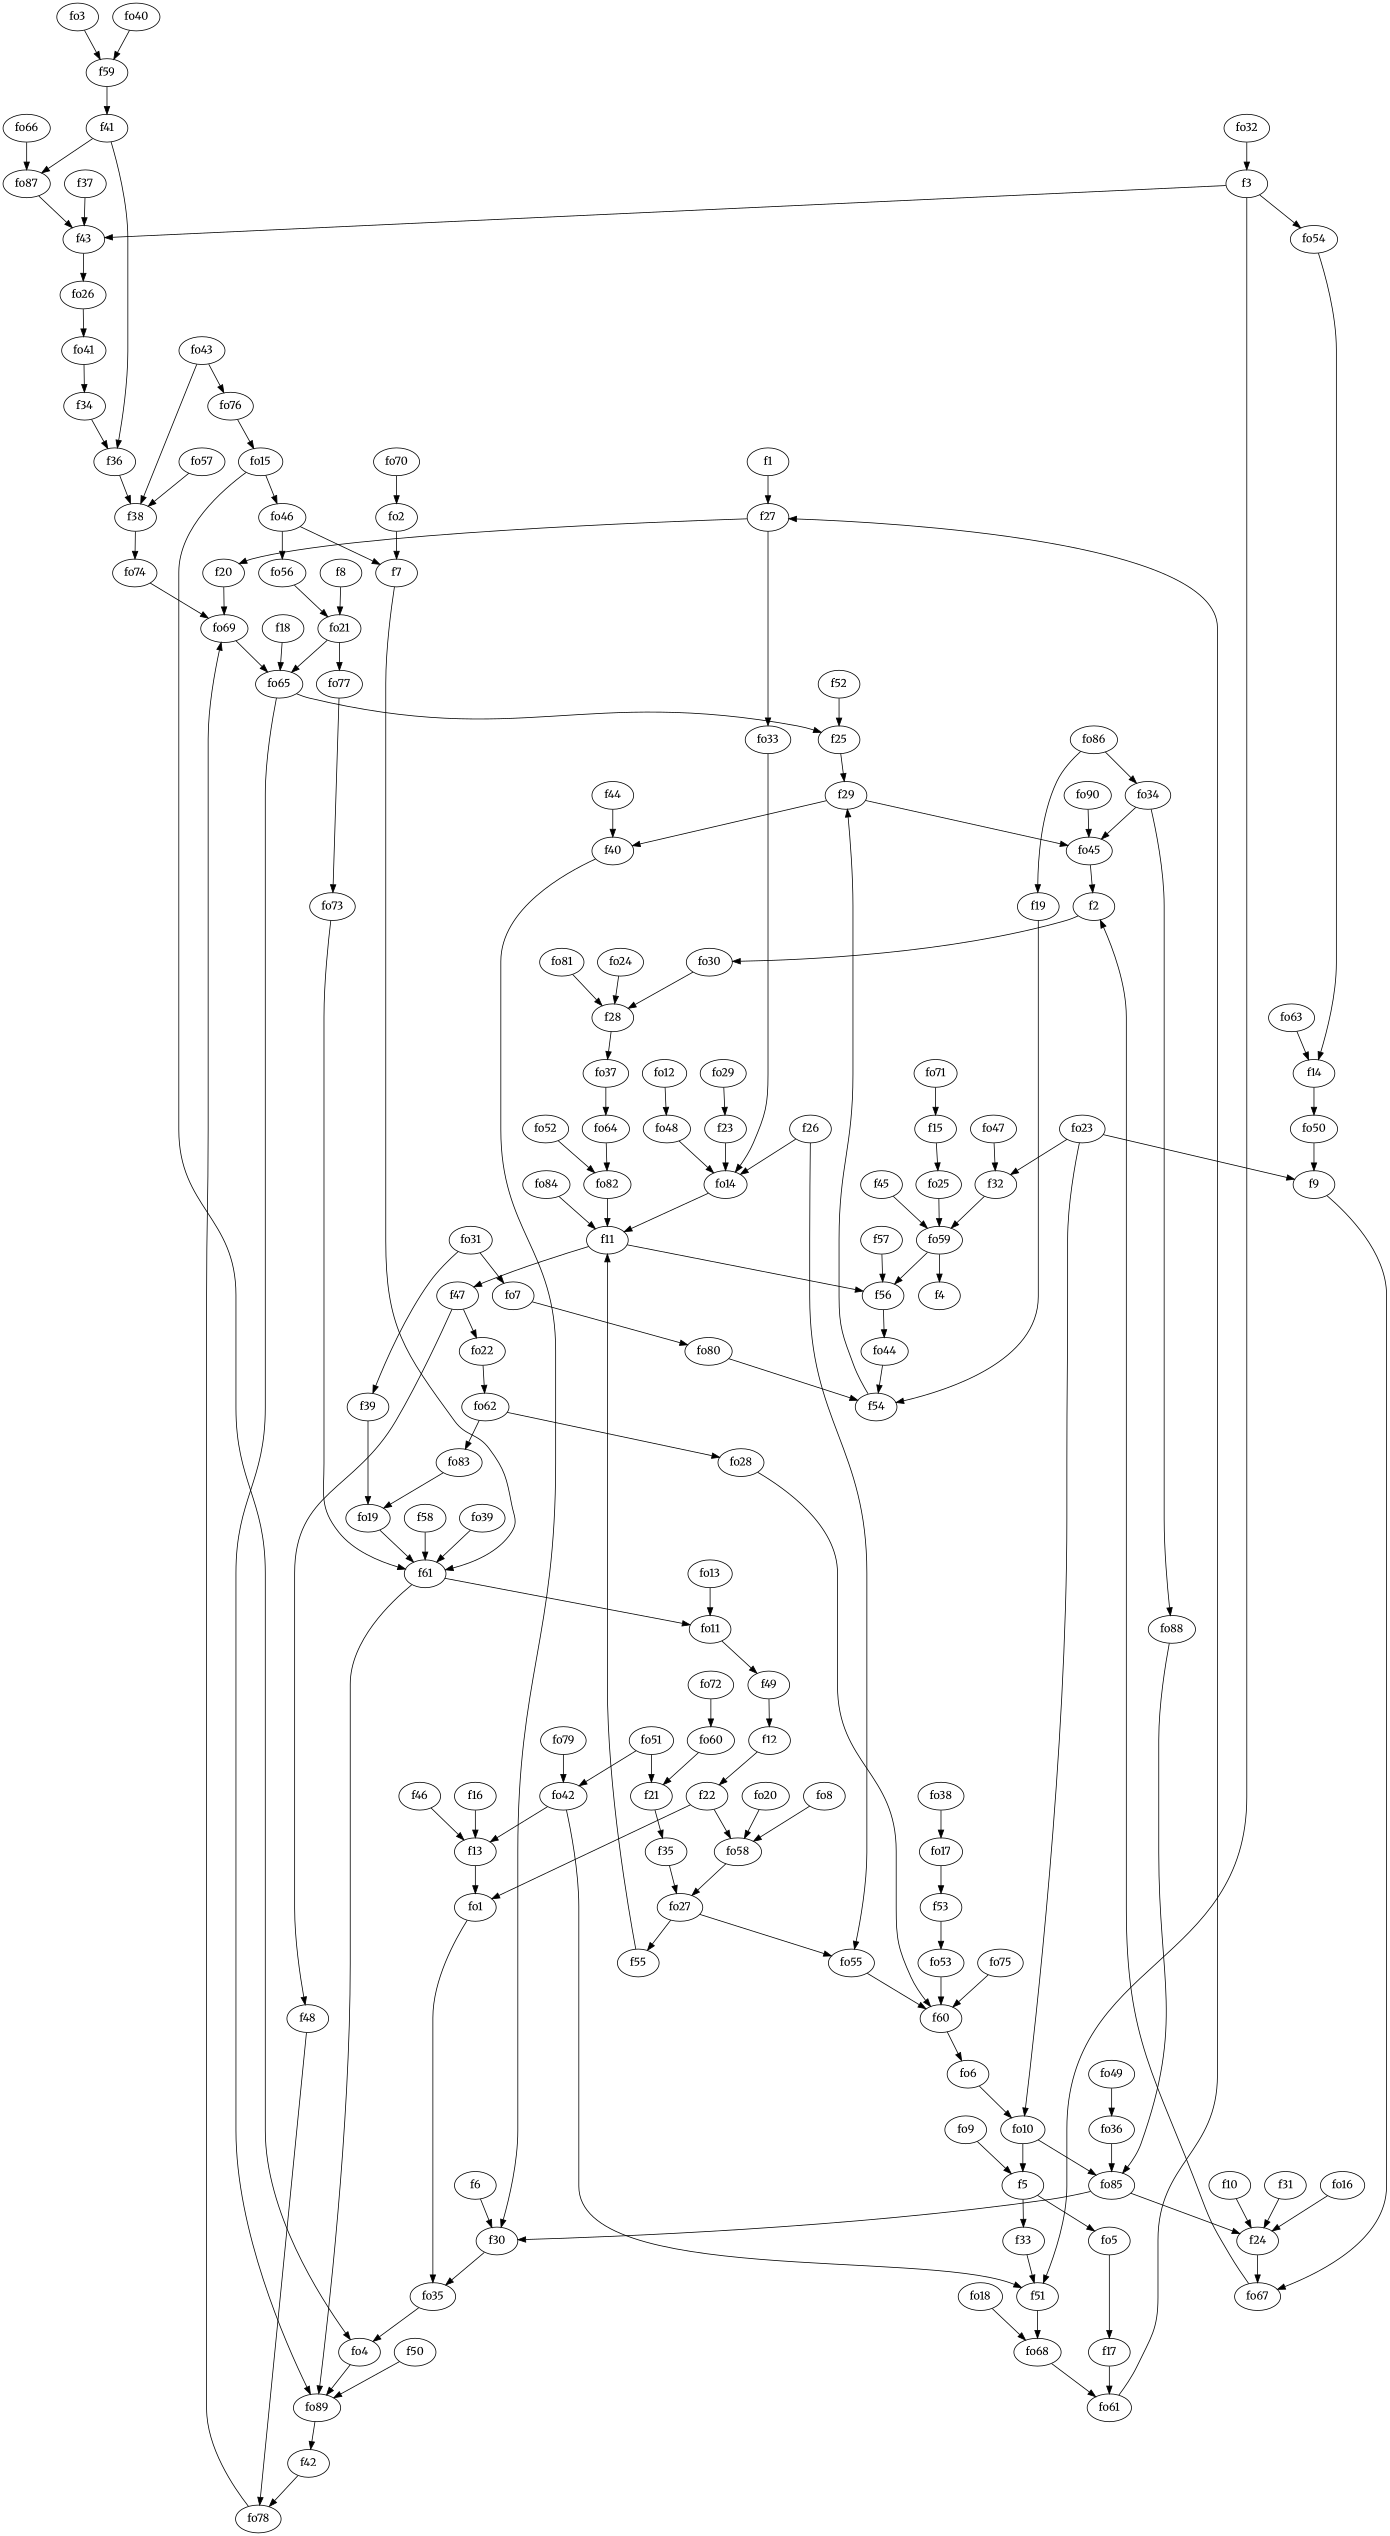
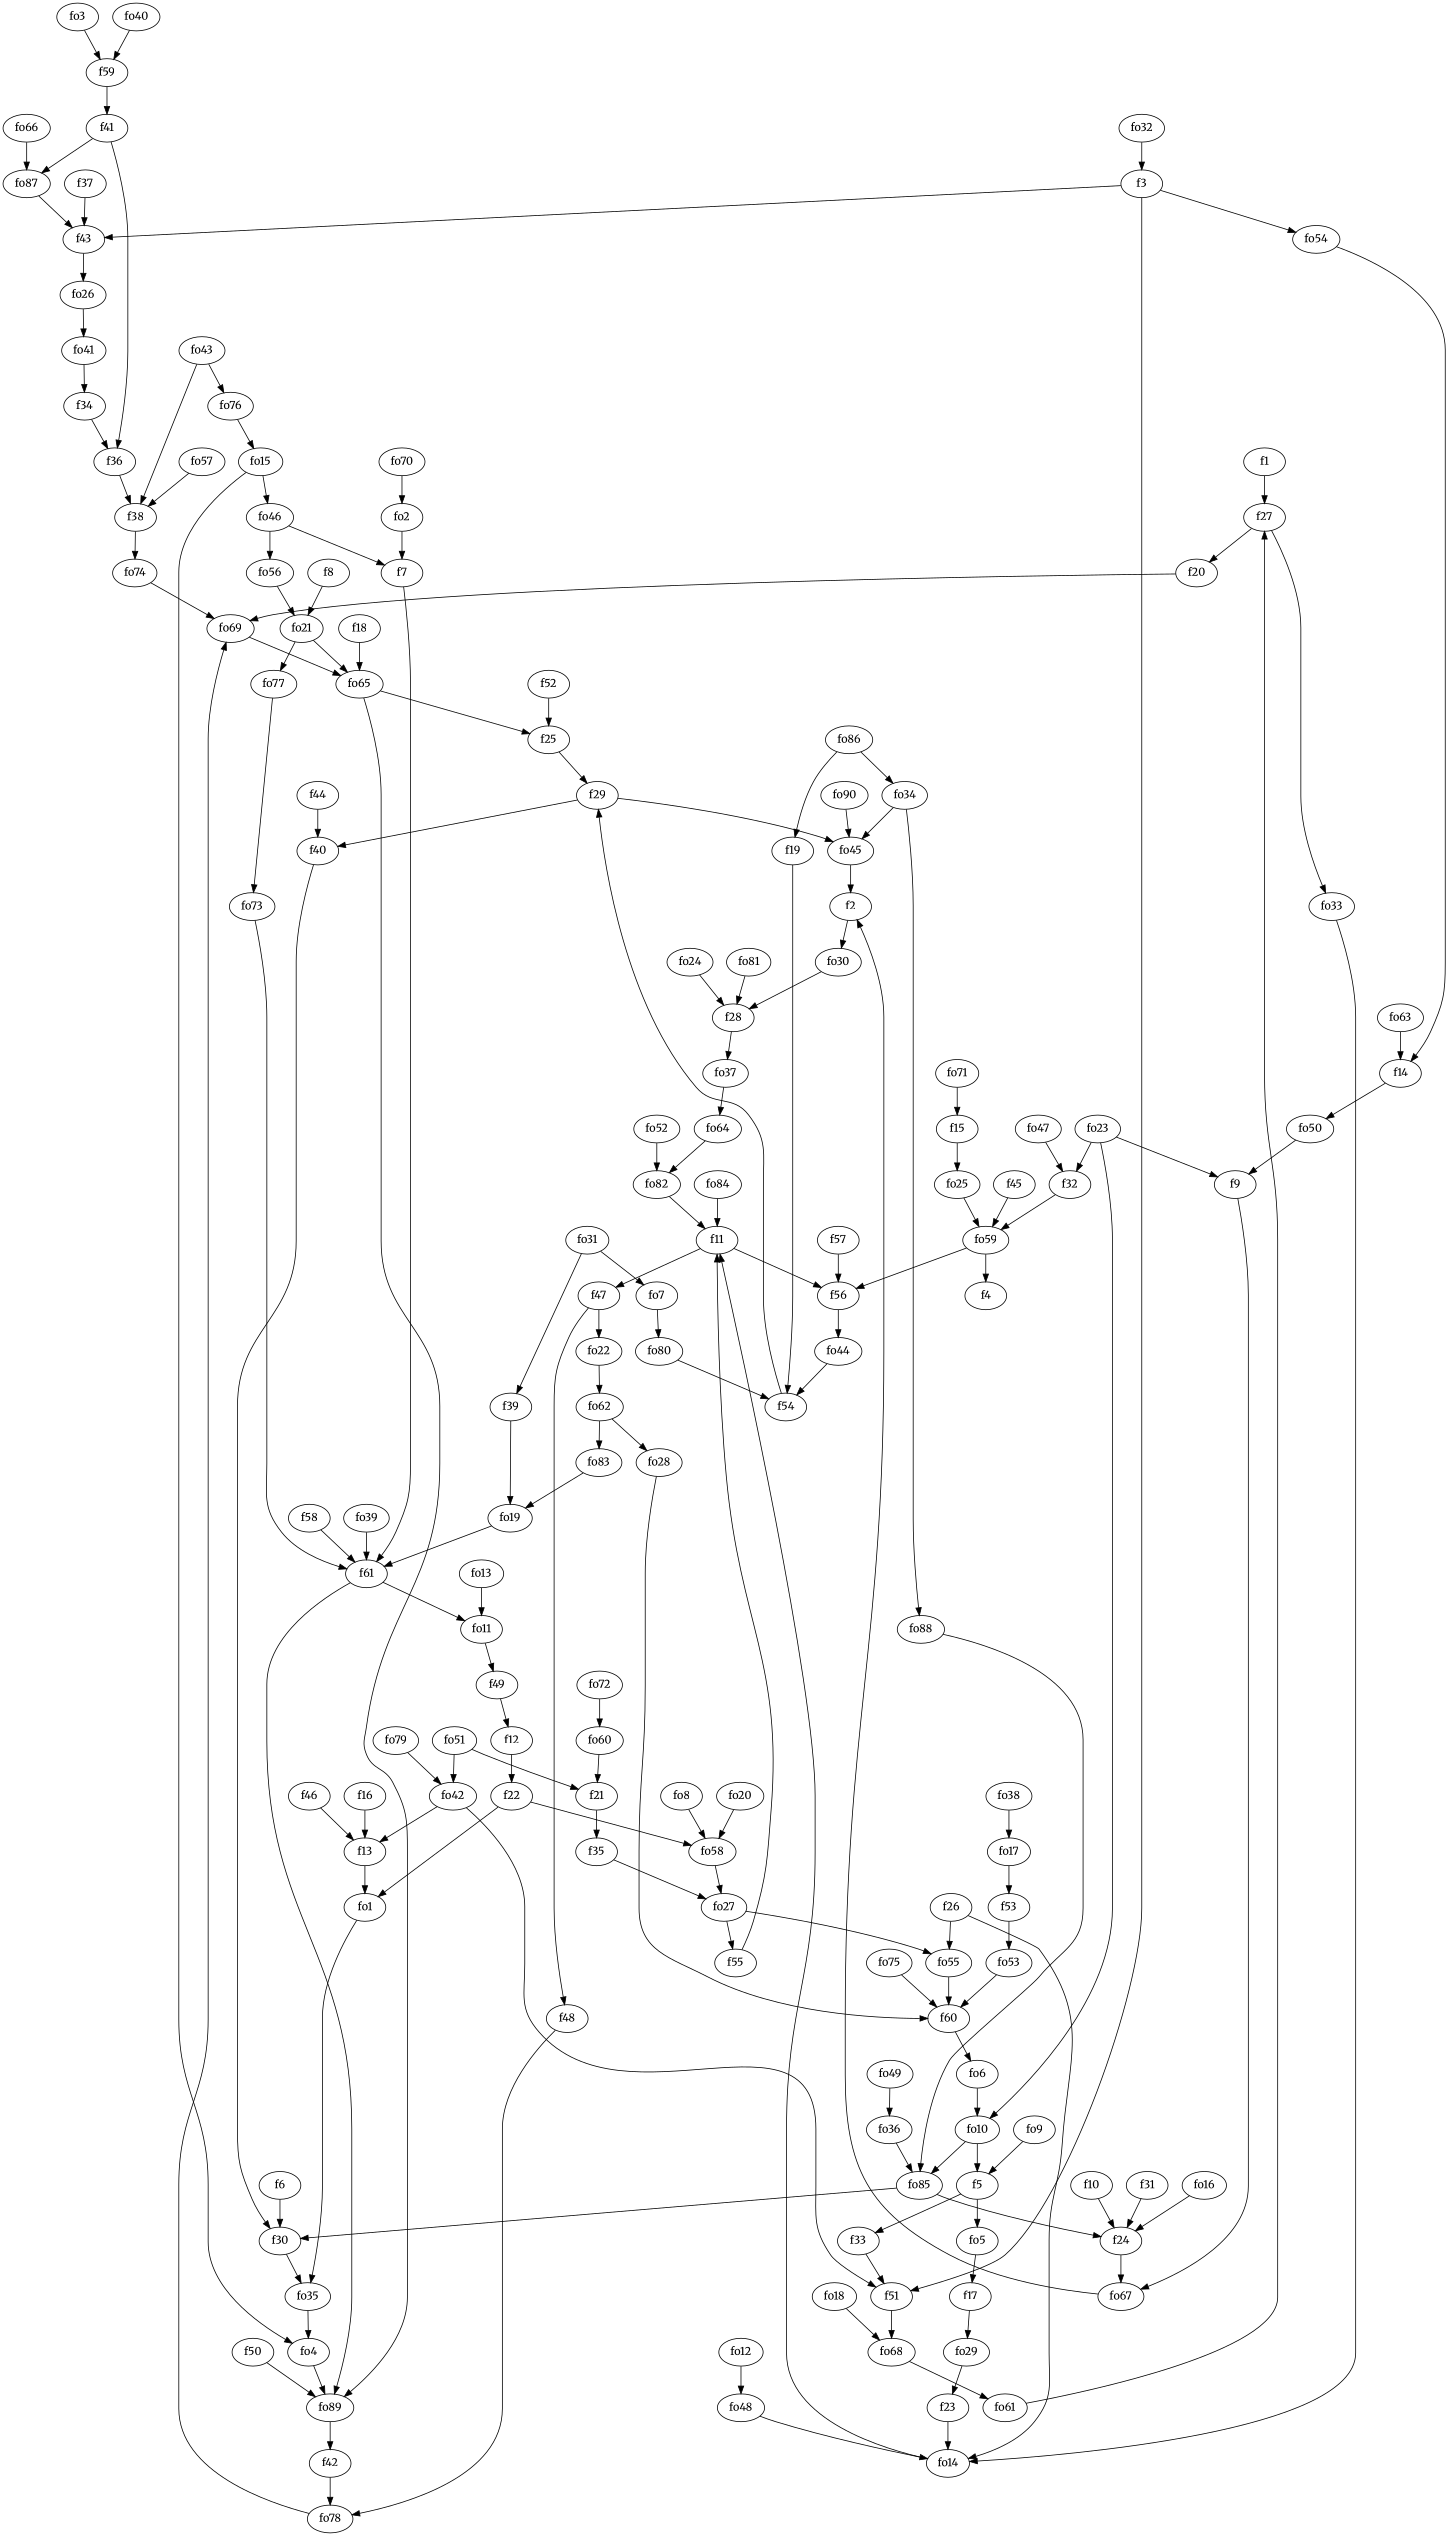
  strict digraph {
    fontname=Merriweather
    node [fontname=Merriweather]
    edge [fontname=Merriweather weight=2]
    f1
    f27
    f20
    fo33
    f2
    fo30
    f28
    f3
    f43
    f51
    fo54
    fo26
    fo68
    f14
    fo90
    fo45
    f5
    f33
    fo5
    f17
    f6
    f30
    fo35
    f7
    f61
    fo89
    fo11
    f8
    fo21
    fo65
    fo77
    f9
    fo67
    f10
    f24
    f11
    f47
    f56
    f48
    fo22
    fo44
    f12
    f22
    fo1
    fo58
    f13
    fo50
    f15
    fo25
    fo59
    f16
    fo29
    f23
    f18
    f25
    f19
    f54
    f29
    fo69
    f21
    f35
    fo27
    fo14
    f40
    f26
    fo55
    f60
    fo37
    fo64
    fo4
    f31
    f32
    f4
    f34
    f36
    f38
    f55
    fo74
    f37
    f39
    fo19
    f41
    fo87
    f42
    fo78
    fo41
    f44
    f45
    f46
    fo62
    f49
    f50
    fo61
    f52
    f53
    fo53
    f57
    f58
    f59
    fo6
    fo10
    fo2
    fo3
    fo85
    fo7
    fo80
    fo8
    fo9
    fo12
    fo48
    fo13
    fo15
    fo46
    fo56
    fo16
    fo17
    fo18
    fo20
    fo73
    fo28
    fo83
    fo23
    fo24
    fo31
    fo32
    fo34
    fo88
    fo36
    fo82
    fo38
    fo39
    fo40
    fo42
    fo43
    fo76
    fo47
    fo49
    fo51
    fo52
    fo57
    fo60
    fo63
    fo66
    fo70
    fo71
    fo72
    fo75
    fo79
    fo81
    fo84
    fo86
    f1 -> f27
    f27 -> f20
    f27 -> fo33
    f20 -> fo69
    fo33 -> fo14
    f2 -> fo30
    fo30 -> f28
    f28 -> fo37
    f3 -> f43
    f3 -> f51
    f3 -> fo54
    f43 -> fo26
    f51 -> fo68
    fo54 -> f14
    fo26 -> fo41
    fo68 -> fo61
    f14 -> fo50
    fo90 -> fo45
    fo45 -> f2
    f5 -> f33
    f5 -> fo5
    f33 -> f51
    fo5 -> f17
-   f17 -> fo61
+   f17 -> fo29
    f6 -> f30
    f30 -> fo35
    fo35 -> fo4
    f7 -> f61
    f61 -> fo89
    f61 -> fo11
    fo89 -> f42
    fo11 -> f49
    f8 -> fo21
    fo21 -> fo65
    fo21 -> fo77
    fo65 -> fo89
    fo65 -> f25
    fo77 -> fo73
    f9 -> fo67
    fo67 -> f2
    f10 -> f24
    f24 -> fo67
    f11 -> f47
    f11 -> f56
    f47 -> f48
    f47 -> fo22
    f56 -> fo44
    f48 -> fo78
    fo22 -> fo62
    fo44 -> f54
    f12 -> f22
    f22 -> fo1
    f22 -> fo58
    fo1 -> fo35
    fo58 -> fo27
    f13 -> fo1
    fo50 -> f9
    f15 -> fo25
    fo25 -> fo59
    fo59 -> f56
    fo59 -> f4
    f16 -> f13
    fo29 -> f23
    f23 -> fo14
    f18 -> fo65
    f25 -> f29
    f19 -> f54
    f54 -> f29
    f29 -> fo45
    f29 -> f40
    fo69 -> fo65
    f21 -> f35
    f35 -> fo27
    fo27 -> fo55
    fo27 -> f55
    fo14 -> f11
    f40 -> f30
    f26 -> fo14
    f26 -> fo55
    fo55 -> f60
    f60 -> fo6
    fo37 -> fo64
    fo64 -> fo82
    fo4 -> fo89
    f31 -> f24
    f32 -> fo59
    f34 -> f36
    f36 -> f38
    f38 -> fo74
    f55 -> f11
    fo74 -> fo69
    f37 -> f43
    f39 -> fo19
    fo19 -> f61
    f41 -> f36
    f41 -> fo87
    fo87 -> f43
    f42 -> fo78
    fo78 -> fo69
    fo41 -> f34
    f44 -> f40
    f45 -> fo59
    f46 -> f13
    fo62 -> fo28
    fo62 -> fo83
    f49 -> f12
    f50 -> fo89
    fo61 -> f27
    f52 -> f25
    f53 -> fo53
    fo53 -> f60
    f57 -> f56
    f58 -> f61
    f59 -> f41
    fo6 -> fo10
    fo10 -> f5
    fo10 -> fo85
    fo2 -> f7
    fo3 -> f59
    fo85 -> f30
    fo85 -> f24
    fo7 -> fo80
    fo80 -> f54
    fo8 -> fo58
    fo9 -> f5
    fo12 -> fo48
    fo48 -> fo14
    fo13 -> fo11
    fo15 -> fo4
    fo15 -> fo46
    fo46 -> f7
    fo46 -> fo56
    fo56 -> fo21
    fo16 -> f24
    fo17 -> f53
    fo18 -> fo68
    fo20 -> fo58
    fo73 -> f61
    fo28 -> f60
    fo83 -> fo19
    fo23 -> f9
    fo23 -> f32
    fo23 -> fo10
    fo24 -> f28
    fo31 -> f39
    fo31 -> fo7
    fo32 -> f3
    fo34 -> fo45
    fo34 -> fo88
    fo88 -> fo85
    fo36 -> fo85
    fo82 -> f11
    fo38 -> fo17
    fo39 -> f61
    fo40 -> f59
    fo42 -> f51
    fo42 -> f13
    fo43 -> f38
    fo43 -> fo76
    fo76 -> fo15
    fo47 -> f32
    fo49 -> fo36
    fo51 -> f21
    fo51 -> fo42
    fo52 -> fo82
    fo57 -> f38
    fo60 -> f21
    fo63 -> f14
    fo66 -> fo87
    fo70 -> fo2
    fo71 -> f15
    fo72 -> fo60
    fo75 -> f60
    fo79 -> fo42
    fo81 -> f28
    fo84 -> f11
    fo86 -> f19
    fo86 -> fo34
  }
